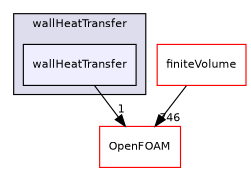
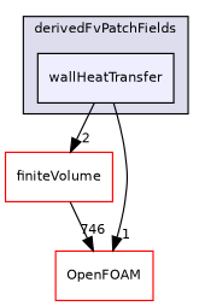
  digraph {
    compound=true
    node [fontname=Helvetica fontsize=10 shape=box color=red]
    edge [labeldistance=1.5 labelfontname=Helvetica labelfontsize=10]
    n1 [fillcolor="#eeeeff" label=wallHeatTransfer pencolor=black style=filled color=""]
    n2 [label=finiteVolume]
    n3 [label=OpenFOAM]
    subgraph cluster_1 {
      bgcolor="#ddddee"
      fontname=Helvetica
      fontsize=10
-     label=wallHeatTransfer
+     label=derivedFvPatchFields
      pencolor=black
      n1
    }
+   n1 -> n2 [headlabel=2]
    n1 -> n3 [headlabel=1]
    n2 -> n3 [headlabel=746]
  }
